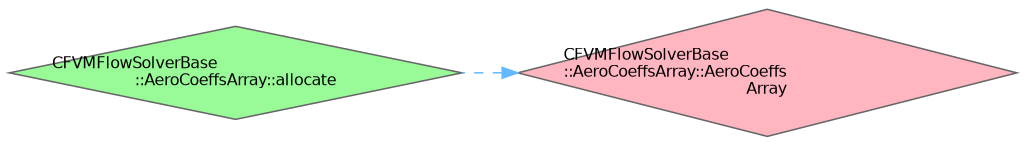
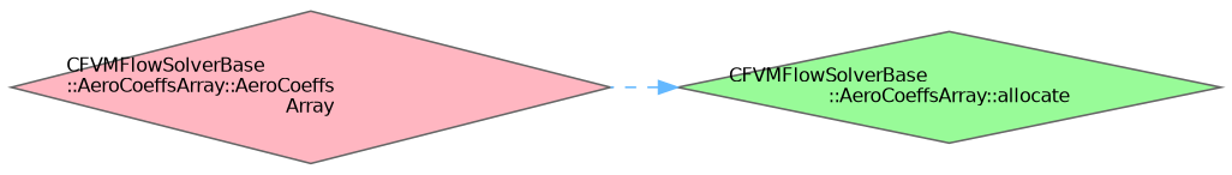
  digraph {
    rankdir=RL
    node [fontname=Helvetica fontsize=10 shape=diamond style=filled]
    n1 [color=gray40 fillcolor=palegreen fontcolor=black height=0.2 label="CFVMFlowSolverBase\l::AeroCoeffsArray::allocate" width=0.4]
    n2 [color=grey40 fillcolor=lightpink height=0.2 label="CFVMFlowSolverBase\l::AeroCoeffsArray::AeroCoeffs\lArray" width=0.4]
-   n2 -> n1 [color=steelblue1 dir=back fontname=Helvetica fontsize=10 labelfontname=Helvetica labelfontsize=10 style=dashed]
+   n1 -> n2 [color=steelblue1 dir=back fontname=Helvetica fontsize=10 labelfontname=Helvetica labelfontsize=10 style=dashed]
  }
